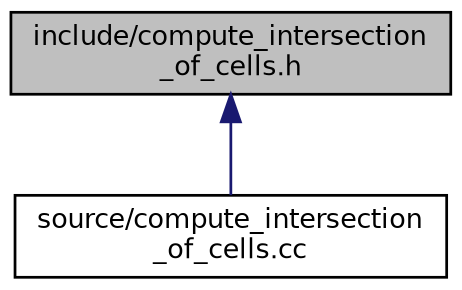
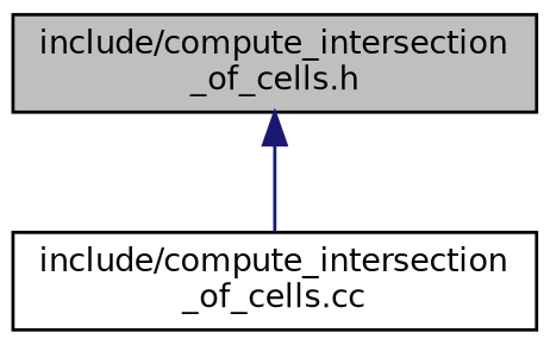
  digraph {
    node [color=black fontname=Helvetica fontsize=10 shape=record]
    n1 [fillcolor=grey75 fontcolor=black height=0.2 label="include/compute_intersection\l_of_cells.h" style=filled width=0.4]
-   n2 [height=0.2 label="source/compute_intersection\l_of_cells.cc" width=0.4]
+   n2 [height=0.2 label="include/compute_intersection\l_of_cells.cc" width=0.4]
    n1 -> n2 [color=midnightblue dir=back fontname=Helvetica fontsize=10 labelfontname=Helvetica labelfontsize=10 style=solid]
  }
